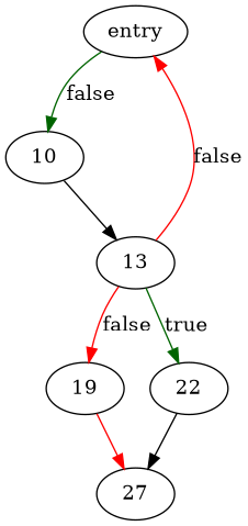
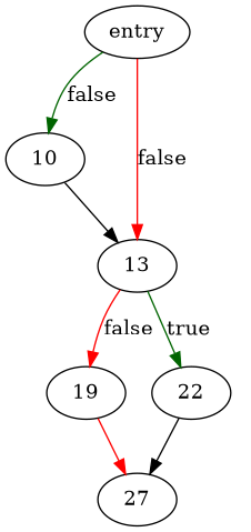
  digraph {
    edge [color=red]
    n1 [label=entry]
    10
    13
    19
    22
    27
    n1 -> 10 [color=darkgreen label=false]
-   13 -> n1 [label=false]
+   n1 -> 13 [label=false]
    10 -> 13 [color=""]
    13 -> 19 [label=false]
    13 -> 22 [color=darkgreen label=true]
    19 -> 27
    22 -> 27 [color=""]
  }
